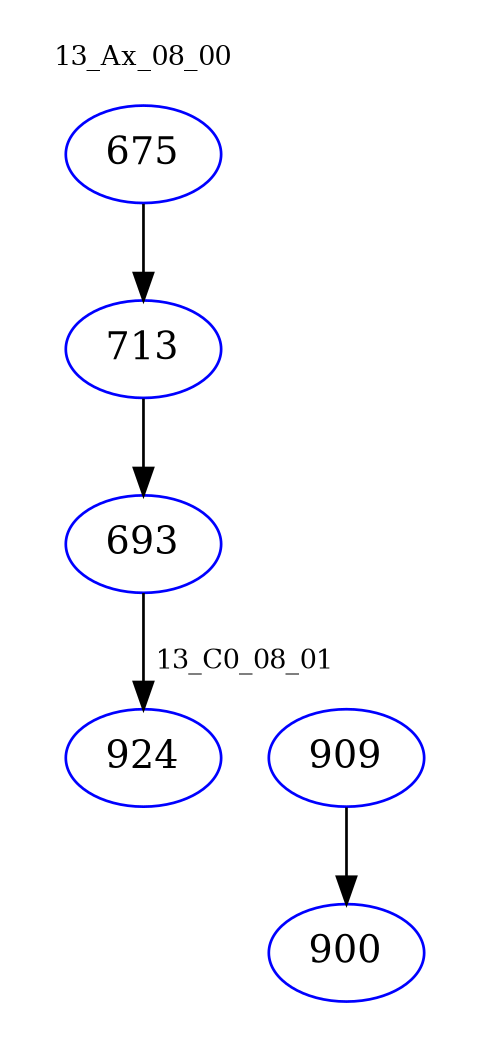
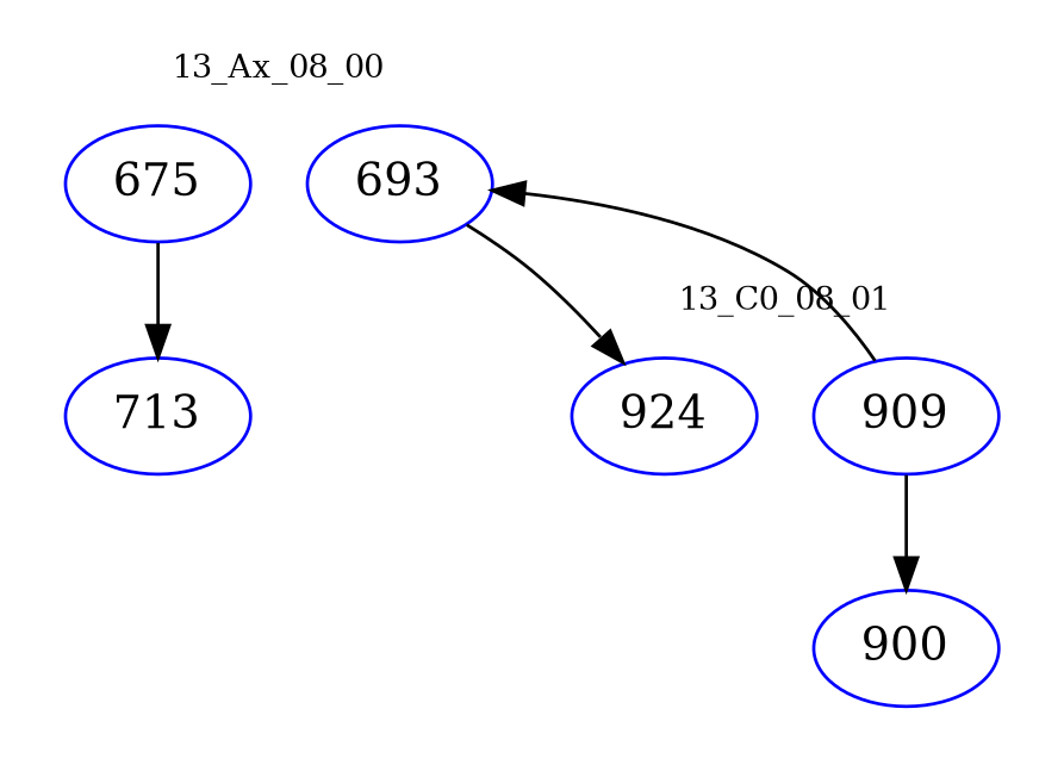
  digraph {
    node [color=blue]
    edge [color=black]
    n1 [label=713]
    n2 [label=675]
    n3 [label=693]
    n4 [label=909]
    n5 [label=900]
    n6 [label=924]
    subgraph cluster_1 {
      color=white
      fontsize=10
      label="13_Ax_08_00"
      n1
      n2
      n3
    }
    subgraph cluster_2 {
      color=white
      fontsize=10
      label="13_C0_08_01"
      n4
      n5
      n6
    }
-   n1 -> n3
+   n4 -> n3
    n2 -> n1
    n3 -> n6
    n4 -> n5
  }
